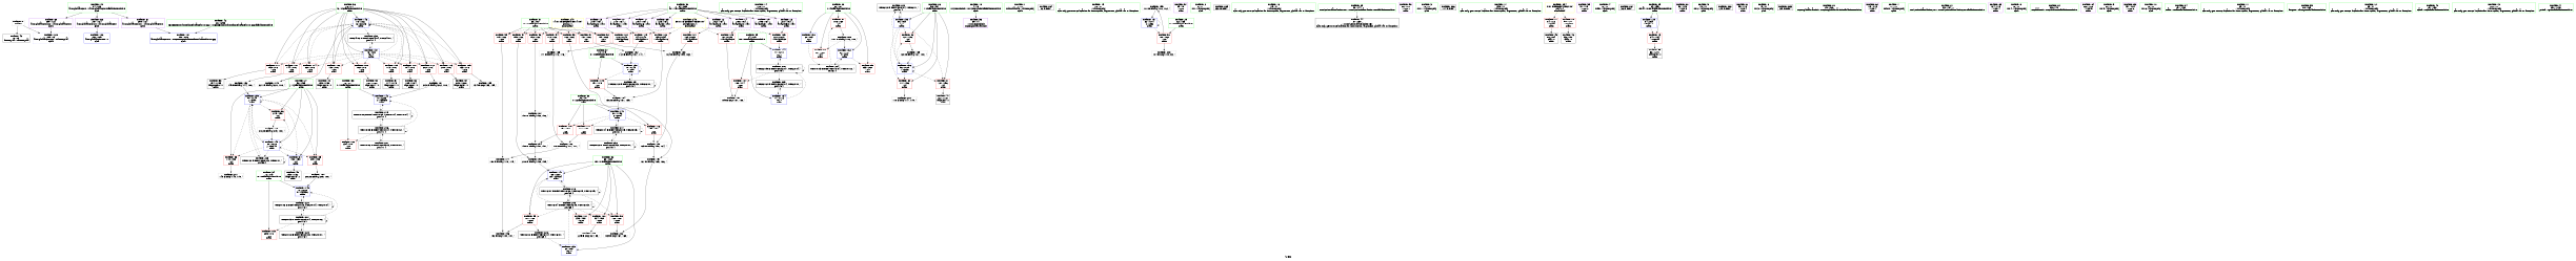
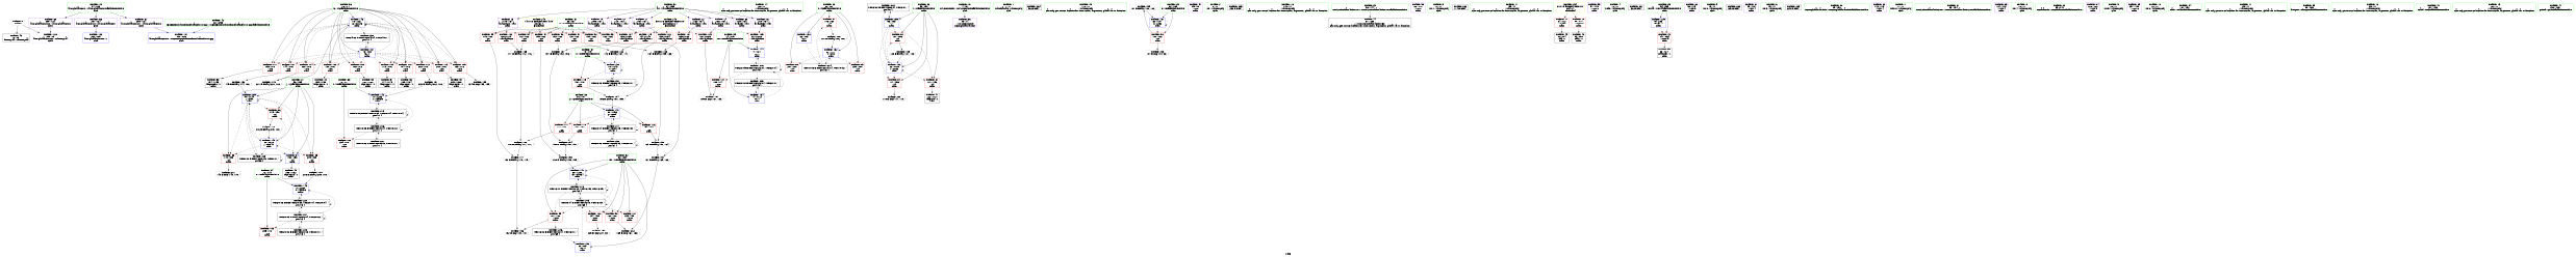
  digraph {
    fontname="DejaVu Serif"
    label=SVFG
    node [color=red fontname="DejaVu Serif" shape=record]
    edge [fontname="DejaVu Serif" style=solid]
    n1 [color=grey label="{NodeID: 0\nNullPtr}"]
    n2 [color=black label="{NodeID: 43\n2\<--3\ndummyVal\<--dummyVal\n}"]
    n3 [color=blue label="{NodeID: 128\n259\<--3\nllvm.global_ctors_2\<--dummyVal\nGlob }" style=dotted]
    n4 [color=grey label="{NodeID: 180\n206 = Binary(205, 108, )\n}"]
    n5 [color=blue label="{NodeID: 143\n72\<--206\ne\<--add36\nmain\n}"]
    n6 [color=black label="{NodeID: 220\nMR_20V_6 = PHI(MR_20V_5, MR_20V_4, MR_20V_4, )\npts\{73 \}\n}"]
    n7 [color=black label="{NodeID: 207\nMR_20V_3 = PHI(MR_20V_4, MR_20V_2, )\npts\{73 \}\n}"]
    n8 [label="{NodeID: 97\n199\<--66\n\<--M\nmain\n}"]
    n9 [color=grey label="{NodeID: 193\n200 = Binary(198, 199, )\n}"]
    n10 [color=blue label="{NodeID: 141\n68\<--200\nret\<--sub34\nmain\n}"]
    n11 [color=black label="{NodeID: 218\nMR_16V_7 = PHI(MR_16V_6, MR_16V_5, MR_16V_5, )\npts\{69 \}\n}"]
    n12 [color=green label="{NodeID: 14\n108\<--1\n\<--dummyObj\nCan only get source location for instruction, argument, global var or function.}"]
    n13 [color=grey label="{NodeID: 194\n198 = Binary(191, 197, )\n}"]
    n14 [label="{NodeID: 111\n193\<--76\n\<--i6\nmain\n}"]
    n15 [color=black label="{NodeID: 53\n194\<--193\nidxprom30\<--\nmain\n}"]
    n16 [color=green label="{NodeID: 28\n60\<--61\nk\<--k_field_insensitive\nmain\n}"]
    n17 [label="{NodeID: 87\n106\<--60\n\<--k\nmain\n}"]
    n18 [label="{NodeID: 88\n227\<--60\n\<--k\nmain\n}"]
    n19 [label="{NodeID: 89\n233\<--60\n\<--k\nmain\n}"]
    n20 [color=blue label="{NodeID: 130\n60\<--83\nk\<--\nmain\n}"]
    n21 [color=blue label="{NodeID: 132\n60\<--107\nk\<--inc\nmain\n}"]
    n22 [color=grey label="{NodeID: 188\n107 = Binary(106, 108, )\n}"]
    n23 [color=black label="{NodeID: 224\nMR_10V_3 = PHI(MR_10V_4, MR_10V_2, )\npts\{61 \}\n}"]
    n24 [label="{NodeID: 125\n211\<--210\n\<--arrayidx38\nmain\n}"]
    n25 [color=blue label="{NodeID: 144\n74\<--211\nxx\<--\nmain\n}"]
    n26 [color=black label="{NodeID: 216\nMR_22V_5 = PHI(MR_22V_7, MR_22V_4, )\npts\{75 \}\n}"]
    n27 [label="{NodeID: 104\n188\<--74\n\<--xx\nmain\n}"]
    n28 [color=black label="{NodeID: 229\nMR_22V_2 = PHI(MR_22V_4, MR_22V_1, )\npts\{75 \}\n}"]
    n29 [color=green label="{NodeID: 42\n26\<--253\n_GLOBAL__sub_I_Ahmed.Kamel_1_0.cpp\<--_GLOBAL__sub_I_Ahmed.Kamel_1_0.cpp_field_insensitive\n}"]
    n30 [color=blue label="{NodeID: 127\n258\<--26\nllvm.global_ctors_1\<--_GLOBAL__sub_I_Ahmed.Kamel_1_0.cpp\nGlob }"]
    n31 [color=black label="{NodeID: 222\nMR_6V_2 = PHI(MR_6V_4, MR_6V_1, )\npts\{57 \}\n}"]
    n32 [color=blue label="{NodeID: 135\n56\<--83\ni\<--\nmain\n}"]
    n33 [color=blue label="{NodeID: 136\n56\<--128\ni\<--inc5\nmain\n}"]
    n34 [label="{NodeID: 80\n117\<--56\n\<--i\nmain\n}"]
    n35 [label="{NodeID: 81\n121\<--56\n\<--i\nmain\n}"]
    n36 [label="{NodeID: 82\n127\<--56\n\<--i\nmain\n}"]
    n37 [color=grey label="{NodeID: 200\n118 = cmp(117, 119, )\n}"]
    n38 [color=black label="{NodeID: 47\n122\<--121\nidxprom\<--\nmain\n}"]
    n39 [color=grey label="{NodeID: 189\n128 = Binary(127, 108, )\n}"]
    n40 [color=blue label="{NodeID: 139\n58\<--145\nj\<--add\nmain\n}"]
    n41 [label="{NodeID: 83\n148\<--58\n\<--j\nmain\n}"]
    n42 [color=blue label="{NodeID: 84\n152\<--58\n\<--j\nmain\n}"]
    n43 [label="{NodeID: 85\n205\<--58\n\<--j\nmain\n}"]
    n44 [label="{NodeID: 86\n215\<--58\n\<--j\nmain\n}"]
    n45 [color=blue label="{NodeID: 145\n58\<--216\nj\<--inc40\nmain\n}"]
    n46 [color=black label="{NodeID: 223\nMR_8V_2 = PHI(MR_8V_3, MR_8V_1, )\npts\{59 \}\n}"]
    n47 [color=grey label="{NodeID: 201\n149 = cmp(148, 119, )\n}"]
    n48 [color=black label="{NodeID: 49\n153\<--152\nidxprom15\<--\nmain\n}"]
    n49 [color=grey label="{NodeID: 178\n216 = Binary(215, 108, )\n}"]
    n50 [color=purple label="{NodeID: 56\n35\<--4\n\<--_ZStL8__ioinit\n__cxx_global_var_init\n}"]
    n51 [color=purple label="{NodeID: 70\n140\<--64\narrayidx11\<--arr\nmain\n}"]
    n52 [label="{NodeID: 119\n141\<--140\n\<--arrayidx11\nmain\n}"]
    n53 [color=grey label="{NodeID: 182\n142 = Binary(137, 141, )\n}"]
    n54 [color=blue label="{NodeID: 138\n78\<--142\nx\<--div\nmain\n}"]
    n55 [color=green label="{NodeID: 1\n7\<--1\n__dso_handle\<--dummyObj\nGlob }"]
    n56 [color=black label="{NodeID: 264\n96 = PHI()\n}"]
    n57 [color=grey label="{NodeID: 181\n203 = Binary(202, 108, )\n}"]
    n58 [color=blue label="{NodeID: 142\n70\<--203\ns\<--add35\nmain\n}"]
    n59 [color=black label="{NodeID: 219\nMR_18V_6 = PHI(MR_18V_5, MR_18V_4, MR_18V_4, )\npts\{71 \}\n}"]
    n60 [color=black label="{NodeID: 206\nMR_18V_3 = PHI(MR_18V_4, MR_18V_2, )\npts\{71 \}\n}"]
    n61 [label="{NodeID: 98\n168\<--68\n\<--ret\nmain\n}"]
    n62 [color=grey label="{NodeID: 202\n169 = cmp(167, 168, )\n}"]
    n63 [color=green label="{NodeID: 15\n112\<--1\n\<--dummyObj\nCan only get source location for instruction, argument, global var or function.}"]
    n64 [color=grey label="{NodeID: 195\n101 = Binary(100, 102, )\n}"]
    n65 [color=blue label="{NodeID: 131\n62\<--101\nT\<--dec\nmain\n}"]
    n66 [label="{NodeID: 90\n100\<--62\n\<--T\nmain\n}"]
    n67 [color=grey label="{NodeID: 203\n104 = cmp(100, 83, )\n}"]
    n68 [label="{NodeID: 112\n202\<--76\n\<--i6\nmain\n}"]
    n69 [color=green label="{NodeID: 29\n62\<--63\nT\<--T_field_insensitive\nmain\n}"]
    n70 [color=blue label="{NodeID: 126\n257\<--25\nllvm.global_ctors_0\<--\nGlob }"]
    n71 [color=blue label="{NodeID: 140\n80\<--156\np\<--mul\nmain\n}"]
    n72 [label="{NodeID: 116\n158\<--80\n\<--p\nmain\n}"]
    n73 [label="{NodeID: 117\n171\<--80\n\<--p\nmain\n}"]
    n74 [label="{NodeID: 118\n191\<--80\n\<--p\nmain\n}"]
    n75 [color=black label="{NodeID: 217\nMR_28V_4 = PHI(MR_28V_5, MR_28V_3, )\npts\{81 \}\n}"]
    n76 [color=grey label="{NodeID: 190\n165 = Binary(158, 164, )\n}"]
    n77 [color=grey label="{NodeID: 186\n178 = Binary(171, 177, )\n}"]
    n78 [color=black label="{NodeID: 232\nMR_28V_2 = PHI(MR_28V_3, MR_28V_1, )\npts\{81 \}\n}"]
    n79 [color=grey label="{NodeID: 191\n167 = Binary(165, 166, )\n}"]
    n80 [color=grey label="{NodeID: 177\n180 = Binary(178, 179, )\n}"]
    n81 [color=purple label="{NodeID: 57\n85\<--8\n\<--.str\nmain\n}"]
    n82 [color=purple label="{NodeID: 71\n154\<--64\narrayidx16\<--arr\nmain\n}"]
    n83 [label="{NodeID: 120\n155\<--154\n\<--arrayidx16\nmain\n}"]
    n84 [color=grey label="{NodeID: 184\n156 = Binary(151, 155, )\n}"]
    n85 [color=green label="{NodeID: 2\n8\<--1\n.str\<--dummyObj\nGlob }"]
    n86 [color=black label="{NodeID: 265\n238 = PHI()\n}"]
    n87 [label="{NodeID: 115\n151\<--78\n\<--x\nmain\n}"]
    n88 [color=black label="{NodeID: 231\nMR_26V_2 = PHI(MR_26V_3, MR_26V_1, )\npts\{79 \}\n}"]
    n89 [label="{NodeID: 99\n181\<--68\n\<--ret\nmain\n}"]
    n90 [color=grey label="{NodeID: 196\n182 = cmp(180, 181, )\n}"]
    n91 [color=black label="{NodeID: 226\nMR_16V_2 = PHI(MR_16V_4, MR_16V_1, )\npts\{69 \}\n}"]
    n92 [color=green label="{NodeID: 16\n119\<--1\n\<--dummyObj\nCan only get source location for instruction, argument, global var or function.}"]
    n93 [label="{NodeID: 113\n208\<--76\n\<--i6\nmain\n}"]
    n94 [color=black label="{NodeID: 54\n209\<--208\nidxprom37\<--\nmain\n}"]
    n95 [color=green label="{NodeID: 30\n64\<--65\narr\<--arr_field_insensitive\nmain\n}"]
    n96 [color=purple label="{NodeID: 69\n123\<--64\narrayidx\<--arr\nmain\n}"]
    n97 [color=purple label="{NodeID: 72\n162\<--64\narrayidx18\<--arr\nmain\n}"]
    n98 [color=purple label="{NodeID: 73\n175\<--64\narrayidx22\<--arr\nmain\n}"]
    n99 [color=purple label="{NodeID: 74\n186\<--64\narrayidx28\<--arr\nmain\n}"]
    n100 [color=purple label="{NodeID: 75\n195\<--64\narrayidx31\<--arr\nmain\n}"]
    n101 [color=purple label="{NodeID: 76\n210\<--64\narrayidx38\<--arr\nmain\n}"]
    n102 [label="{NodeID: 121\n163\<--162\n\<--arrayidx18\nmain\n}"]
    n103 [label="{NodeID: 122\n176\<--175\n\<--arrayidx22\nmain\n}"]
    n104 [label="{NodeID: 123\n187\<--186\n\<--arrayidx28\nmain\n}"]
+   n105 [label="{NodeID: 124\n196\<--195\n\<--arrayidx31\nmain\n}"]
    n106 [color=grey label="{NodeID: 183\n164 = Binary(159, 163, )\n}"]
    n107 [color=grey label="{NodeID: 185\n177 = Binary(172, 176, )\n}"]
    n108 [color=grey label="{NodeID: 197\n189 = cmp(187, 188, )\n}"]
    n109 [color=grey label="{NodeID: 187\n197 = Binary(192, 196, )\n}"]
    n110 [color=black label="{NodeID: 44\n37\<--38\n\<--_ZNSt8ios_base4InitD1Ev\nCan only get source location for instruction, argument, global var or function.}"]
    n111 [color=black label="{NodeID: 205\nMR_16V_4 = PHI(MR_16V_5, MR_16V_3, )\npts\{69 \}\n}"]
    n112 [label="{NodeID: 100\n224\<--68\n\<--ret\nmain\n}"]
    n113 [label="{NodeID: 101\n236\<--68\n\<--ret\nmain\n}"]
    n114 [color=purple label="{NodeID: 58\n86\<--10\n\<--.str.1\nmain\n}"]
    n115 [color=green label="{NodeID: 3\n10\<--1\n.str.1\<--dummyObj\nGlob }"]
    n116 [color=black label="{NodeID: 266\n114 = PHI()\n}"]
    n117 [color=grey label="{NodeID: 198\n225 = cmp(224, 83, )\n}"]
    n118 [color=green label="{NodeID: 17\n135\<--1\n\<--dummyObj\nCan only get source location for instruction, argument, global var or function.}"]
    n119 [label="{NodeID: 114\n220\<--76\n\<--i6\nmain\n}"]
    n120 [color=grey label="{NodeID: 179\n221 = Binary(220, 108, )\n}"]
    n121 [color=blue label="{NodeID: 146\n76\<--221\ni6\<--inc43\nmain\n}"]
    n122 [label="{NodeID: 105\n133\<--76\n\<--i6\nmain\n}"]
    n123 [label="{NodeID: 106\n138\<--76\n\<--i6\nmain\n}"]
    n124 [label="{NodeID: 107\n144\<--76\n\<--i6\nmain\n}"]
    n125 [label="{NodeID: 108\n160\<--76\n\<--i6\nmain\n}"]
    n126 [label="{NodeID: 109\n173\<--76\n\<--i6\nmain\n}"]
    n127 [label="{NodeID: 110\n184\<--76\n\<--i6\nmain\n}"]
    n128 [color=black label="{NodeID: 230\nMR_24V_2 = PHI(MR_24V_4, MR_24V_1, )\npts\{77 \}\n}"]
    n129 [color=green label="{NodeID: 31\n66\<--67\nM\<--M_field_insensitive\nmain\n}"]
    n130 [label="{NodeID: 91\n137\<--66\n\<--M\nmain\n}"]
    n131 [label="{NodeID: 92\n159\<--66\n\<--M\nmain\n}"]
    n132 [label="{NodeID: 93\n166\<--66\n\<--M\nmain\n}"]
    n133 [label="{NodeID: 94\n172\<--66\n\<--M\nmain\n}"]
    n134 [label="{NodeID: 95\n179\<--66\n\<--M\nmain\n}"]
    n135 [label="{NodeID: 96\n192\<--66\n\<--M\nmain\n}"]
    n136 [color=black label="{NodeID: 45\n87\<--84\ncall\<--\nmain\n}"]
    n137 [label="{NodeID: 102\n234\<--70\n\<--s\nmain\n}"]
    n138 [color=black label="{NodeID: 227\nMR_18V_2 = PHI(MR_18V_3, MR_18V_1, )\npts\{71 \}\n}"]
    n139 [color=purple label="{NodeID: 59\n91\<--13\n\<--.str.2\nmain\n}"]
    n140 [color=green label="{NodeID: 4\n12\<--1\nstdin\<--dummyObj\nGlob }"]
    n141 [color=black label="{NodeID: 267\n36 = PHI()\n}"]
    n142 [color=green label="{NodeID: 18\n4\<--6\n_ZStL8__ioinit\<--_ZStL8__ioinit_field_insensitive\nGlob }"]
    n143 [color=green label="{NodeID: 32\n68\<--69\nret\<--ret_field_insensitive\nmain\n}"]
    n144 [color=blue label="{NodeID: 133\n68\<--83\nret\<--\nmain\n}"]
    n145 [color=blue label="{NodeID: 129\n54\<--83\nretval\<--\nmain\n}"]
    n146 [label="{NodeID: 79\n241\<--54\n\<--retval\nmain\n}"]
    n147 [color=black label="{NodeID: 55\n53\<--241\nmain_ret\<--\nmain\n}"]
    n148 [color=black label="{NodeID: 46\n93\<--90\ncall1\<--\nmain\n}"]
    n149 [label="{NodeID: 103\n235\<--72\n\<--e\nmain\n}"]
    n150 [color=black label="{NodeID: 228\nMR_20V_2 = PHI(MR_20V_3, MR_20V_1, )\npts\{73 \}\n}"]
    n151 [color=purple label="{NodeID: 60\n92\<--15\n\<--.str.3\nmain\n}"]
    n152 [color=yellow label="{NodeID: 240\n14V_1 = ENCHI(MR_14V_0)\npts\{67 \}\nFun[main]}" style=double]
    n153 [color=green label="{NodeID: 5\n13\<--1\n.str.2\<--dummyObj\nGlob }"]
    n154 [color=black label="{NodeID: 268\n125 = PHI()\n}"]
    n155 [color=green label="{NodeID: 19\n24\<--28\nllvm.global_ctors\<--llvm.global_ctors_field_insensitive\nGlob }"]
    n156 [color=purple label="{NodeID: 66\n257\<--24\nllvm.global_ctors_0\<--llvm.global_ctors\nGlob }"]
    n157 [color=purple label="{NodeID: 67\n258\<--24\nllvm.global_ctors_1\<--llvm.global_ctors\nGlob }"]
    n158 [color=purple label="{NodeID: 68\n259\<--24\nllvm.global_ctors_2\<--llvm.global_ctors\nGlob }"]
    n159 [color=grey label="{NodeID: 199\n134 = cmp(133, 135, )\n}"]
    n160 [color=green label="{NodeID: 33\n70\<--71\ns\<--s_field_insensitive\nmain\n}"]
    n161 [color=blue label="{NodeID: 134\n74\<--112\nxx\<--\nmain\n}"]
    n162 [color=purple label="{NodeID: 61\n95\<--18\n\<--.str.4\nmain\n}"]
    n163 [color=green label="{NodeID: 6\n15\<--1\n.str.3\<--dummyObj\nGlob }"]
    n164 [color=black label="{NodeID: 269\n229 = PHI()\n}"]
    n165 [color=green label="{NodeID: 20\n29\<--30\n__cxx_global_var_init\<--__cxx_global_var_init_field_insensitive\n}"]
    n166 [color=green label="{NodeID: 34\n72\<--73\ne\<--e_field_insensitive\nmain\n}"]
    n167 [color=black label="{NodeID: 48\n139\<--138\nidxprom10\<--\nmain\n}"]
    n168 [color=purple label="{NodeID: 62\n113\<--18\n\<--.str.4\nmain\n}"]
    n169 [color=green label="{NodeID: 7\n17\<--1\nstdout\<--dummyObj\nGlob }"]
    n170 [color=green label="{NodeID: 21\n33\<--34\n_ZNSt8ios_base4InitC1Ev\<--_ZNSt8ios_base4InitC1Ev_field_insensitive\n}"]
    n171 [color=green label="{NodeID: 35\n74\<--75\nxx\<--xx_field_insensitive\nmain\n}"]
    n172 [color=grey label="{NodeID: 192\n145 = Binary(144, 108, )\n}"]
    n173 [color=black label="{NodeID: 50\n161\<--160\nidxprom17\<--\nmain\n}"]
    n174 [color=black label="{NodeID: 51\n174\<--173\nidxprom21\<--\nmain\n}"]
    n175 [color=black label="{NodeID: 52\n185\<--184\nidxprom27\<--\nmain\n}"]
    n176 [color=blue label="{NodeID: 137\n76\<--83\ni6\<--\nmain\n}"]
    n177 [color=purple label="{NodeID: 63\n124\<--18\n\<--.str.4\nmain\n}"]
    n178 [label="{NodeID: 77\n84\<--12\n\<--stdin\nmain\n}"]
    n179 [color=green label="{NodeID: 8\n18\<--1\n.str.4\<--dummyObj\nGlob }"]
    n180 [color=green label="{NodeID: 22\n39\<--40\n__cxa_atexit\<--__cxa_atexit_field_insensitive\n}"]
    n181 [color=green label="{NodeID: 36\n76\<--77\ni6\<--i6_field_insensitive\nmain\n}"]
    n182 [color=purple label="{NodeID: 64\n228\<--20\n\<--.str.5\nmain\n}"]
    n183 [label="{NodeID: 78\n90\<--17\n\<--stdout\nmain\n}"]
    n184 [color=green label="{NodeID: 9\n20\<--1\n.str.5\<--dummyObj\nGlob }"]
    n185 [color=green label="{NodeID: 23\n38\<--44\n_ZNSt8ios_base4InitD1Ev\<--_ZNSt8ios_base4InitD1Ev_field_insensitive\n}"]
    n186 [color=green label="{NodeID: 37\n78\<--79\nx\<--x_field_insensitive\nmain\n}"]
    n187 [color=purple label="{NodeID: 65\n237\<--22\n\<--.str.6\nmain\n}"]
    n188 [color=green label="{NodeID: 10\n22\<--1\n.str.6\<--dummyObj\nGlob }"]
    n189 [color=green label="{NodeID: 24\n51\<--52\nmain\<--main_field_insensitive\n}"]
    n190 [color=green label="{NodeID: 38\n80\<--81\np\<--p_field_insensitive\nmain\n}"]
    n191 [color=green label="{NodeID: 11\n25\<--1\n\<--dummyObj\nCan only get source location for instruction, argument, global var or function.}"]
    n192 [color=green label="{NodeID: 25\n54\<--55\nretval\<--retval_field_insensitive\nmain\n}"]
    n193 [color=green label="{NodeID: 39\n88\<--89\nfreopen\<--freopen_field_insensitive\n}"]
    n194 [color=green label="{NodeID: 12\n83\<--1\n\<--dummyObj\nCan only get source location for instruction, argument, global var or function.}"]
    n195 [color=green label="{NodeID: 26\n56\<--57\ni\<--i_field_insensitive\nmain\n}"]
    n196 [color=green label="{NodeID: 40\n97\<--98\nscanf\<--scanf_field_insensitive\n}"]
    n197 [color=yellow label="{NodeID: 234\n2V_1 = ENCHI(MR_2V_0)\npts\{1 \}\nFun[main]}" style=double]
    n198 [color=yellow label="{NodeID: 248\n30V_1 = ENCHI(MR_30V_0)\npts\{650000 \}\nFun[main]}" style=double]
    n199 [color=green label="{NodeID: 13\n102\<--1\n\<--dummyObj\nCan only get source location for instruction, argument, global var or function.}"]
    n200 [color=green label="{NodeID: 27\n58\<--59\nj\<--j_field_insensitive\nmain\n}"]
    n201 [color=green label="{NodeID: 41\n230\<--231\nprintf\<--printf_field_insensitive\n}"]
    n1 -> n2
    n1 -> n3
    n4 -> n5
    n5 -> n6 [style=dashed]
    n6 -> n5 [style=dashed]
    n6 -> n6 [style=dashed]
    n6 -> n7 [style=dashed]
    n7 -> n5 [style=dashed]
    n7 -> n6 [style=dashed]
    n7 -> n7 [style=dashed]
    n7 -> n149 [style=dashed]
    n7 -> n150 [style=dashed]
    n8 -> n9
    n9 -> n10
    n10 -> n11 [style=dashed]
    n11 -> n10 [style=dashed]
    n11 -> n11 [style=dashed]
    n11 -> n61 [style=dashed]
-   n10 -> n89 [style=dashed]
+   n11 -> n89 [style=dashed]
    n11 -> n111 [style=dashed]
    n13 -> n9
    n14 -> n15
    n16 -> n17
    n16 -> n18
    n16 -> n19
    n16 -> n20
    n16 -> n21
    n17 -> n22
    n20 -> n23 [style=dashed]
-   n22 -> n18 [style=dashed]
+   n21 -> n18 [style=dashed]
    n21 -> n19 [style=dashed]
    n21 -> n23 [style=dashed]
    n22 -> n21
    n23 -> n17 [style=dashed]
    n23 -> n21 [style=dashed]
    n24 -> n25
    n25 -> n26 [style=dashed]
    n26 -> n25 [style=dashed]
    n26 -> n26 [style=dashed]
    n26 -> n27 [style=dashed]
    n26 -> n28 [style=dashed]
    n27 -> n108
    n28 -> n161 [style=dashed]
    n29 -> n30
    n31 -> n32 [style=dashed]
    n32 -> n31 [style=dashed]
    n32 -> n33 [style=dashed]
    n32 -> n34 [style=dashed]
    n32 -> n35 [style=dashed]
    n32 -> n36 [style=dashed]
    n33 -> n31 [style=dashed]
    n33 -> n33 [style=dashed]
    n33 -> n34 [style=dashed]
    n33 -> n35 [style=dashed]
    n33 -> n36 [style=dashed]
    n34 -> n37
    n35 -> n38
    n36 -> n39
    n39 -> n33
    n40 -> n40 [style=dashed]
    n40 -> n41 [style=dashed]
    n40 -> n42 [style=dashed]
    n40 -> n43 [style=dashed]
    n40 -> n44 [style=dashed]
    n40 -> n45 [style=dashed]
    n40 -> n46 [style=dashed]
    n41 -> n47
    n42 -> n48
    n43 -> n4
    n44 -> n49
    n45 -> n40 [style=dashed]
    n45 -> n41 [style=dashed]
    n45 -> n42 [style=dashed]
    n45 -> n43 [style=dashed]
    n45 -> n44 [style=dashed]
    n45 -> n45 [style=dashed]
    n45 -> n46 [style=dashed]
    n46 -> n40 [style=dashed]
    n46 -> n46 [style=dashed]
    n49 -> n45
    n51 -> n52
    n52 -> n53
    n53 -> n54
    n54 -> n54 [style=dashed]
    n54 -> n87 [style=dashed]
    n54 -> n88 [style=dashed]
    n57 -> n58
    n58 -> n59 [style=dashed]
    n59 -> n58 [style=dashed]
    n59 -> n59 [style=dashed]
    n59 -> n60 [style=dashed]
    n60 -> n58 [style=dashed]
    n60 -> n59 [style=dashed]
    n60 -> n60 [style=dashed]
    n60 -> n137 [style=dashed]
    n60 -> n138 [style=dashed]
    n61 -> n62
    n64 -> n65
    n65 -> n65 [style=dashed]
    n65 -> n66 [style=dashed]
    n66 -> n64
    n66 -> n67
    n68 -> n57
+   n69 -> n65
    n69 -> n66
    n71 -> n72 [style=dashed]
    n71 -> n73 [style=dashed]
    n71 -> n74 [style=dashed]
    n71 -> n75 [style=dashed]
    n72 -> n76
    n73 -> n77
    n74 -> n13
    n75 -> n71 [style=dashed]
    n75 -> n75 [style=dashed]
    n75 -> n78 [style=dashed]
    n76 -> n79
    n77 -> n80
    n78 -> n75 [style=dashed]
    n78 -> n78 [style=dashed]
    n79 -> n62
    n80 -> n90
    n82 -> n83
    n83 -> n84
    n84 -> n71
    n87 -> n84
    n88 -> n54 [style=dashed]
    n88 -> n88 [style=dashed]
    n89 -> n90
    n89 -> n91 [style=dashed]
    n91 -> n144 [style=dashed]
    n93 -> n94
    n95 -> n51
    n95 -> n82
    n95 -> n96
    n95 -> n97
    n95 -> n98
    n95 -> n99
    n95 -> n100
    n95 -> n101
    n97 -> n102
    n98 -> n103
    n99 -> n104
+   n100 -> n105
    n101 -> n24
    n102 -> n106
    n103 -> n107
    n104 -> n108
+   n105 -> n109
    n106 -> n76
    n107 -> n77
    n109 -> n13
    n111 -> n10 [style=dashed]
    n111 -> n11 [style=dashed]
    n111 -> n61 [style=dashed]
    n111 -> n89 [style=dashed]
    n111 -> n111 [style=dashed]
    n111 -> n112 [style=dashed]
    n111 -> n113 [style=dashed]
    n112 -> n117
    n119 -> n120
    n120 -> n121
    n121 -> n14 [style=dashed]
    n121 -> n68 [style=dashed]
    n121 -> n93 [style=dashed]
    n121 -> n119 [style=dashed]
    n121 -> n121 [style=dashed]
    n121 -> n122 [style=dashed]
    n121 -> n123
    n121 -> n124 [style=dashed]
    n121 -> n125 [style=dashed]
    n121 -> n126 [style=dashed]
    n121 -> n127 [style=dashed]
    n121 -> n128 [style=dashed]
    n122 -> n159
    n123 -> n167
    n124 -> n172
    n125 -> n173
    n126 -> n174
    n127 -> n175
    n128 -> n176 [style=dashed]
    n129 -> n8
    n129 -> n130
    n129 -> n131
    n129 -> n132
    n129 -> n133
    n129 -> n134
    n129 -> n135
    n130 -> n53
    n131 -> n106
    n132 -> n79
    n133 -> n107
    n134 -> n80
    n135 -> n109
    n138 -> n60 [style=dashed]
    n142 -> n50
    n143 -> n10
    n143 -> n61
    n143 -> n89
    n143 -> n112
    n143 -> n113
    n143 -> n144
    n144 -> n111 [style=dashed]
    n145 -> n146 [style=dashed]
    n146 -> n147
    n150 -> n7 [style=dashed]
    n152 -> n8 [style=dashed]
    n152 -> n130 [style=dashed]
    n152 -> n131 [style=dashed]
    n152 -> n132 [style=dashed]
    n152 -> n133 [style=dashed]
    n152 -> n134 [style=dashed]
    n152 -> n135 [style=dashed]
    n155 -> n156
    n155 -> n157
    n155 -> n158
    n156 -> n70
    n157 -> n30
    n158 -> n3
    n160 -> n58
    n160 -> n137
    n161 -> n26 [style=dashed]
    n161 -> n28 [style=dashed]
    n166 -> n5
    n166 -> n149
    n171 -> n25
    n171 -> n27
    n171 -> n161
    n172 -> n40
    n176 -> n14 [style=dashed]
    n176 -> n68 [style=dashed]
    n176 -> n93 [style=dashed]
    n176 -> n119 [style=dashed]
    n176 -> n121 [style=dashed]
    n176 -> n122 [style=dashed]
    n176 -> n123 [style=dashed]
    n176 -> n124 [style=dashed]
    n176 -> n125 [style=dashed]
    n176 -> n126 [style=dashed]
    n176 -> n127 [style=dashed]
    n176 -> n128 [style=dashed]
    n178 -> n136
    n181 -> n14
    n181 -> n68
    n181 -> n93
    n181 -> n119
    n181 -> n121
    n181 -> n122
    n181 -> n123
    n181 -> n124
    n181 -> n125
    n181 -> n126
    n181 -> n127
    n181 -> n176
    n183 -> n148
    n185 -> n110
    n186 -> n54
    n186 -> n87
    n190 -> n71
    n190 -> n72
    n190 -> n73
    n190 -> n74
    n192 -> n145
    n192 -> n146
    n195 -> n32
    n195 -> n33
    n195 -> n34
    n195 -> n35
    n195 -> n36
    n197 -> n178 [style=dashed]
    n197 -> n183 [style=dashed]
    n198 -> n24 [style=dashed]
    n198 -> n52 [style=dashed]
    n198 -> n83 [style=dashed]
    n198 -> n102 [style=dashed]
    n198 -> n103 [style=dashed]
    n198 -> n104 [style=dashed]
+   n198 -> n105 [style=dashed]
    n200 -> n40
    n200 -> n41
    n200 -> n42
    n200 -> n43
    n200 -> n44
    n200 -> n45
  }
